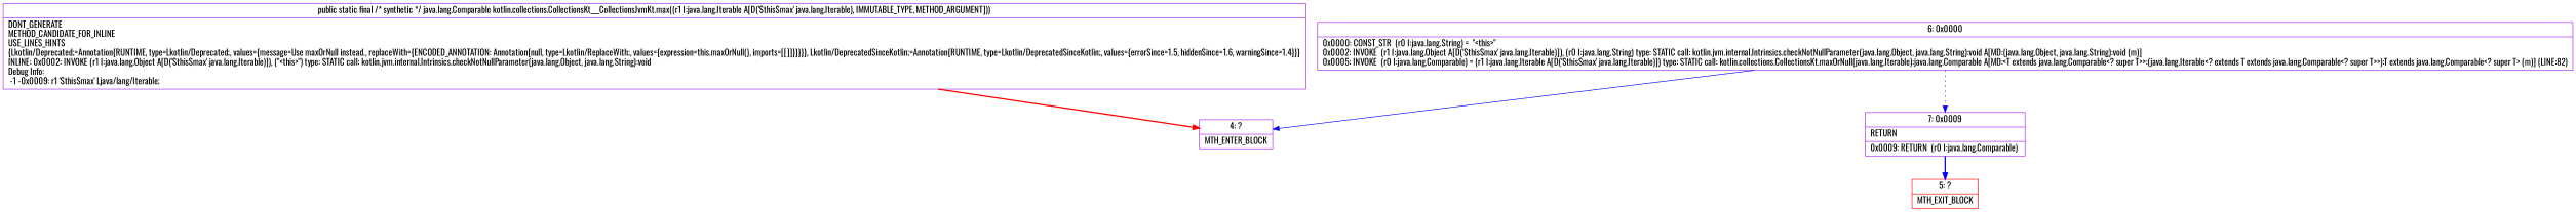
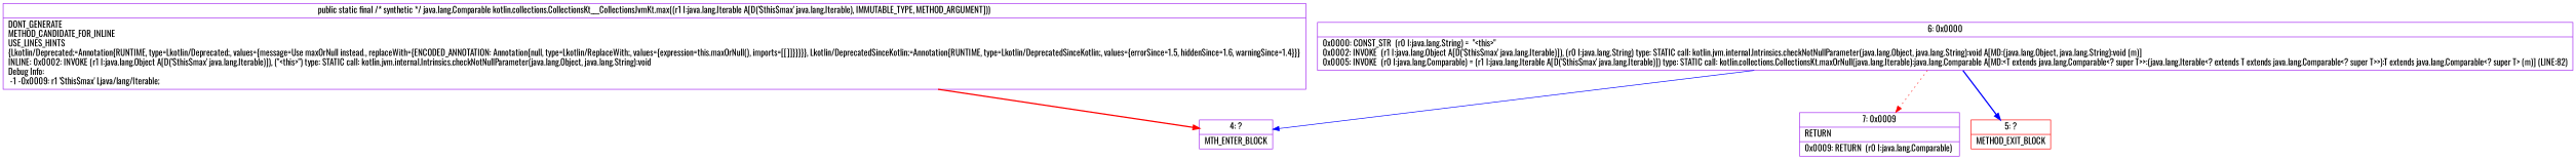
  digraph {
    fontname=Oswald
    node [color=purple fontname=Oswald shape=record]
    edge [color=blue fontname=Oswald style=bold]
    n1 [label="{4\:\ ?|MTH_ENTER_BLOCK\l}"]
    n2 [label="{6\:\ 0x0000|0x0000: CONST_STR  (r0 I:java.lang.String) =  \"\<this\>\" \l0x0002: INVOKE  (r1 I:java.lang.Object A[D('$this$max' java.lang.Iterable)]), (r0 I:java.lang.String) type: STATIC call: kotlin.jvm.internal.Intrinsics.checkNotNullParameter(java.lang.Object, java.lang.String):void A[MD:(java.lang.Object, java.lang.String):void (m)]\l0x0005: INVOKE  (r0 I:java.lang.Comparable) = (r1 I:java.lang.Iterable A[D('$this$max' java.lang.Iterable)]) type: STATIC call: kotlin.collections.CollectionsKt.maxOrNull(java.lang.Iterable):java.lang.Comparable A[MD:\<T extends java.lang.Comparable\<? super T\>\>:(java.lang.Iterable\<? extends T extends java.lang.Comparable\<? super T\>\>):T extends java.lang.Comparable\<? super T\> (m)] (LINE:82)\l}"]
    n3 [label="{7\:\ 0x0009|RETURN\l|0x0009: RETURN  (r0 I:java.lang.Comparable) \l}"]
-   n4 [color=red label="{5\:\ ?|MTH_EXIT_BLOCK\l}"]
+   n4 [color=red label="{5\:\ ?|METHOD_EXIT_BLOCK\l}"]
    n5 [label="{public static final \/* synthetic *\/ java.lang.Comparable kotlin.collections.CollectionsKt___CollectionsJvmKt.max((r1 I:java.lang.Iterable A[D('$this$max' java.lang.Iterable), IMMUTABLE_TYPE, METHOD_ARGUMENT]))  | DONT_GENERATE\lMETHOD_CANDIDATE_FOR_INLINE\lUSE_LINES_HINTS\l\{Lkotlin\/Deprecated;=Annotation\{RUNTIME, type=Lkotlin\/Deprecated;, values=\{message=Use maxOrNull instead., replaceWith=\{ENCODED_ANNOTATION: Annotation\{null, type=Lkotlin\/ReplaceWith;, values=\{expression=this.maxOrNull(), imports=[[]]\}\}\}\}\}, Lkotlin\/DeprecatedSinceKotlin;=Annotation\{RUNTIME, type=Lkotlin\/DeprecatedSinceKotlin;, values=\{errorSince=1.5, hiddenSince=1.6, warningSince=1.4\}\}\}\lINLINE: 0x0002: INVOKE  (r1 I:java.lang.Object A[D('$this$max' java.lang.Iterable)]), (\"\<this\>\") type: STATIC call: kotlin.jvm.internal.Intrinsics.checkNotNullParameter(java.lang.Object, java.lang.String):void\lDebug Info:\l  \-1 \-0x0009: r1 '$this$max' Ljava\/lang\/Iterable;\l}"]
    n2 -> n1 [style=solid]
-   n2 -> n3 [style=dotted]
-   n3 -> n4
+   n2 -> n3 [color=red style=dotted]
+   n2 -> n4
    n5 -> n1 [color=red]
  }
